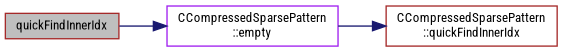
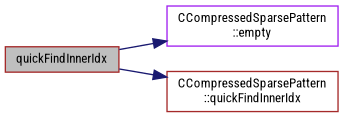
  digraph {
    fontname="Roboto Condensed"
    rankdir=LR
    node [color=brown fillcolor=white fontname="Roboto Condensed" fontsize=10 shape=record style=filled]
    edge [color=midnightblue fontname="Roboto Condensed" fontsize=10 labelfontname=Helvetica labelfontsize=10 style=solid]
    n1 [fillcolor=grey75 fontcolor=black height=0.2 label=quickFindInnerIdx width=0.4]
    n2 [color=purple height=0.2 label="CCompressedSparsePattern\l::empty" width=0.4]
    n3 [height=0.2 label="CCompressedSparsePattern\l::quickFindInnerIdx" width=0.4]
    n1 -> n2
-   n2 -> n3
+   n1 -> n3
  }
